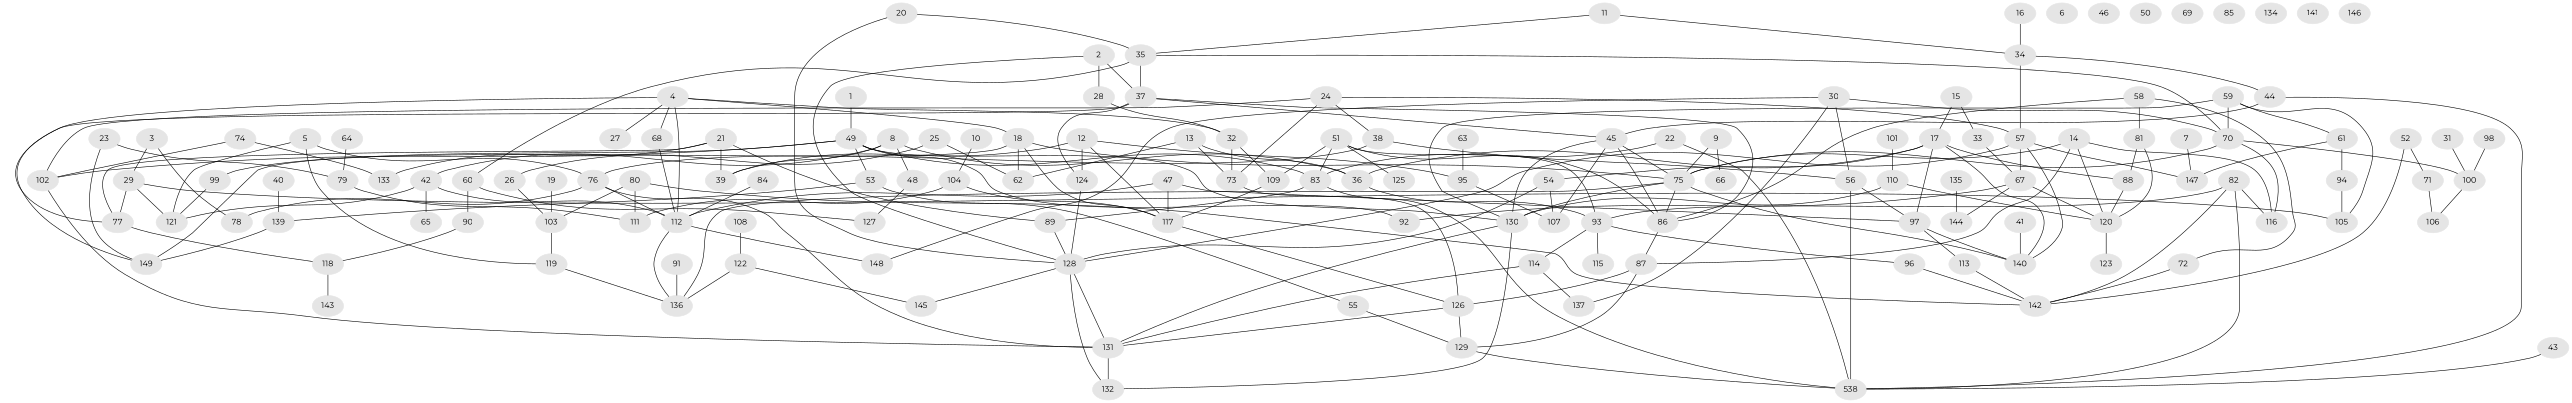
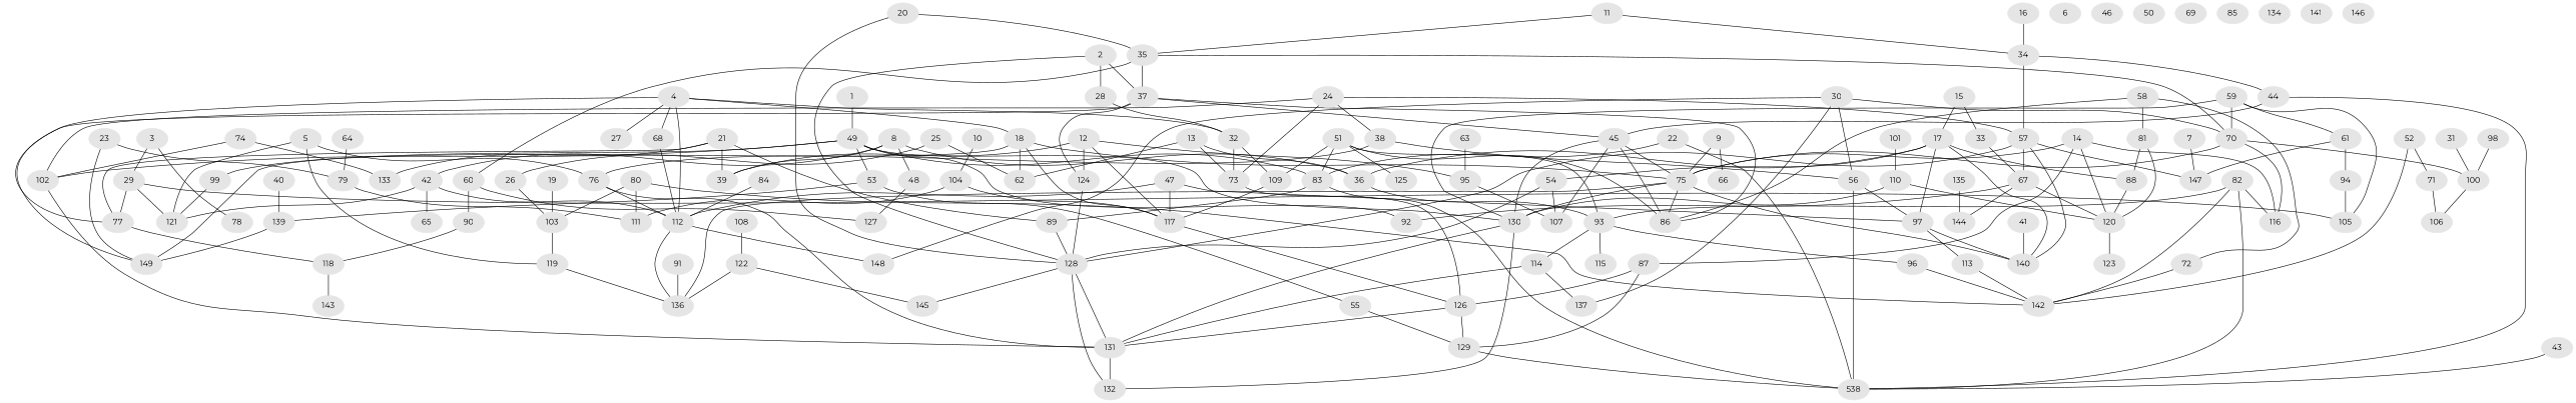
  graph {
    fontname=Montserrat
    node [color=gray90 fontname=Montserrat style=filled]
    edge [fontname=Montserrat]
    1
    49
    83
    102
    130
    53
    92
    99
    2
    28
    37
    128
    32
    124
    149
    45
    86
    131
    145
    132
    3
    29
    78
    77
    121
    105
    4
    18
    27
    68
    112
    75
    117
    62
    73
    109
    118
    148
    136
    5
    76
    119
    6
    7
    147
    8
    36
    39
    42
    48
    93
    65
    127
    9
    66
    140
    10
    104
    111
    11
    34
    35
    57
    44
    70
    60
    12
    95
    107
    126
    13
    14
    87
    116
    120
    129
    123
    15
    17
    33
    54
    88
    97
    67
    16
    113
    19
    103
    20
    21
    89
    133
    22
    n94 [label=538]
    23
    79
    24
    38
    56
    25
    26
    30
    137
    100
    31
    106
    144
    90
    96
    114
    115
    40
    139
    41
    43
    46
    47
    55
    50
    51
    125
    52
    71
    142
    58
    72
    81
    59
    61
    94
    63
    64
    69
    74
    143
    80
    82
    84
    85
    91
    98
    101
    110
    108
    122
    134
    135
    141
    146
    1 -- 49
    49 -- 83
    49 -- 102
    49 -- 130
    49 -- 53
    49 -- 92
    49 -- 99
    83 -- 89
    83 -- n94
    102 -- 131
    130 -- 131
    130 -- 132
    53 -- 139
    53 -- 55
    99 -- 121
    2 -- 28
    2 -- 37
    2 -- 128
    28 -- 32
    37 -- 124
    37 -- 149
    37 -- 45
    37 -- 86
    128 -- 131
    128 -- 145
    128 -- 132
    32 -- 73
    32 -- 109
    124 -- 128
    45 -- 130
    45 -- 86
    45 -- 75
    45 -- 107
-   86 -- 87
    131 -- 132
    3 -- 29
    3 -- 78
    29 -- 77
    29 -- 121
    29 -- 105
    77 -- 118
    4 -- 32
    4 -- 77
    4 -- 18
    4 -- 27
    4 -- 68
    4 -- 112
    18 -- 149
    18 -- 75
    18 -- 117
    18 -- 62
    68 -- 112
    112 -- 148
    112 -- 136
    75 -- 130
    75 -- 86
    75 -- 136
    75 -- 140
    117 -- 126
    73 -- 126
    109 -- 117
    118 -- 143
    5 -- 121
    5 -- 76
    5 -- 119
    76 -- 131
-   76 -- 78
    76 -- 112
    119 -- 136
    7 -- 147
    8 -- 36
    8 -- 39
    8 -- 42
    8 -- 48
    36 -- 93
    42 -- 121
    42 -- 112
    42 -- 65
    48 -- 127
    93 -- 96
    93 -- 114
    93 -- 115
    9 -- 75
    9 -- 66
    10 -- 104
    104 -- 117
    104 -- 111
    11 -- 34
    11 -- 35
    34 -- 57
    34 -- 44
    35 -- 37
    35 -- 70
    35 -- 60
    57 -- 128
    57 -- 147
    57 -- 140
    57 -- 67
    44 -- 45
    44 -- n94
    70 -- 75
    70 -- 116
    70 -- 100
    60 -- 127
    60 -- 90
    12 -- 124
    12 -- 117
    12 -- 39
    12 -- 95
    95 -- 107
    126 -- 131
    126 -- 129
    13 -- 62
    13 -- 73
    13 -- 36
    14 -- 75
    14 -- 87
    14 -- 116
    14 -- 120
    87 -- 126
    87 -- 129
    120 -- 123
    129 -- n94
    15 -- 17
    15 -- 33
    17 -- 36
    17 -- 140
    17 -- 54
    17 -- 88
    17 -- 97
    33 -- 67
    54 -- 128
    54 -- 107
    88 -- 120
    97 -- 140
    97 -- 113
    67 -- 92
    67 -- 120
    67 -- 144
    16 -- 34
    113 -- 142
    19 -- 103
    103 -- 119
    20 -- 128
    20 -- 35
    21 -- 77
    21 -- 39
    21 -- 89
    21 -- 133
    89 -- 128
    22 -- 83
    22 -- n94
    23 -- 149
    23 -- 79
    79 -- 111
    24 -- 102
    24 -- 73
    24 -- 57
    24 -- 38
    38 -- 76
    38 -- 56
    56 -- 97
    56 -- n94
    25 -- 62
    25 -- 26
    26 -- 103
    30 -- 148
    30 -- 70
    30 -- 56
    30 -- 137
    100 -- 106
    31 -- 100
    90 -- 118
    96 -- 142
    114 -- 131
    114 -- 137
    40 -- 139
    139 -- 149
    41 -- 140
    43 -- n94
    47 -- 112
    47 -- 117
    47 -- 97
    55 -- 129
    51 -- 83
    51 -- 86
    51 -- 109
    51 -- 93
    51 -- 125
    52 -- 71
    52 -- 142
    71 -- 106
    58 -- 86
    58 -- 72
    58 -- 81
    72 -- 142
    81 -- 120
    81 -- 88
    59 -- 130
    59 -- 105
    59 -- 70
    59 -- 61
    61 -- 147
    61 -- 94
    94 -- 105
    63 -- 95
    64 -- 79
    74 -- 102
    74 -- 133
    80 -- 111
    80 -- 103
    80 -- 142
    82 -- 93
    82 -- 116
    82 -- n94
    82 -- 142
    84 -- 112
    91 -- 136
    98 -- 100
    101 -- 110
    110 -- 130
    110 -- 120
    108 -- 122
    122 -- 145
    122 -- 136
    135 -- 144
  }
